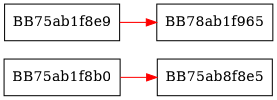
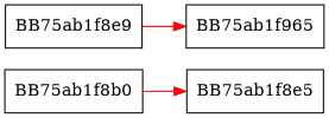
  digraph {
    rankdir=LR
    splines=ortho
    node [shape=box]
    edge [color=red]
    BB75ab1f8b0
-   BB75ab1f8e5 [label=BB75ab8f8e5]
+   BB75ab1f8e5
    BB75ab1f8e9
-   BB75ab1f965 [label=BB78ab1f965]
+   BB75ab1f965
    BB75ab1f8b0 -> BB75ab1f8e5
    BB75ab1f8e9 -> BB75ab1f965
  }
